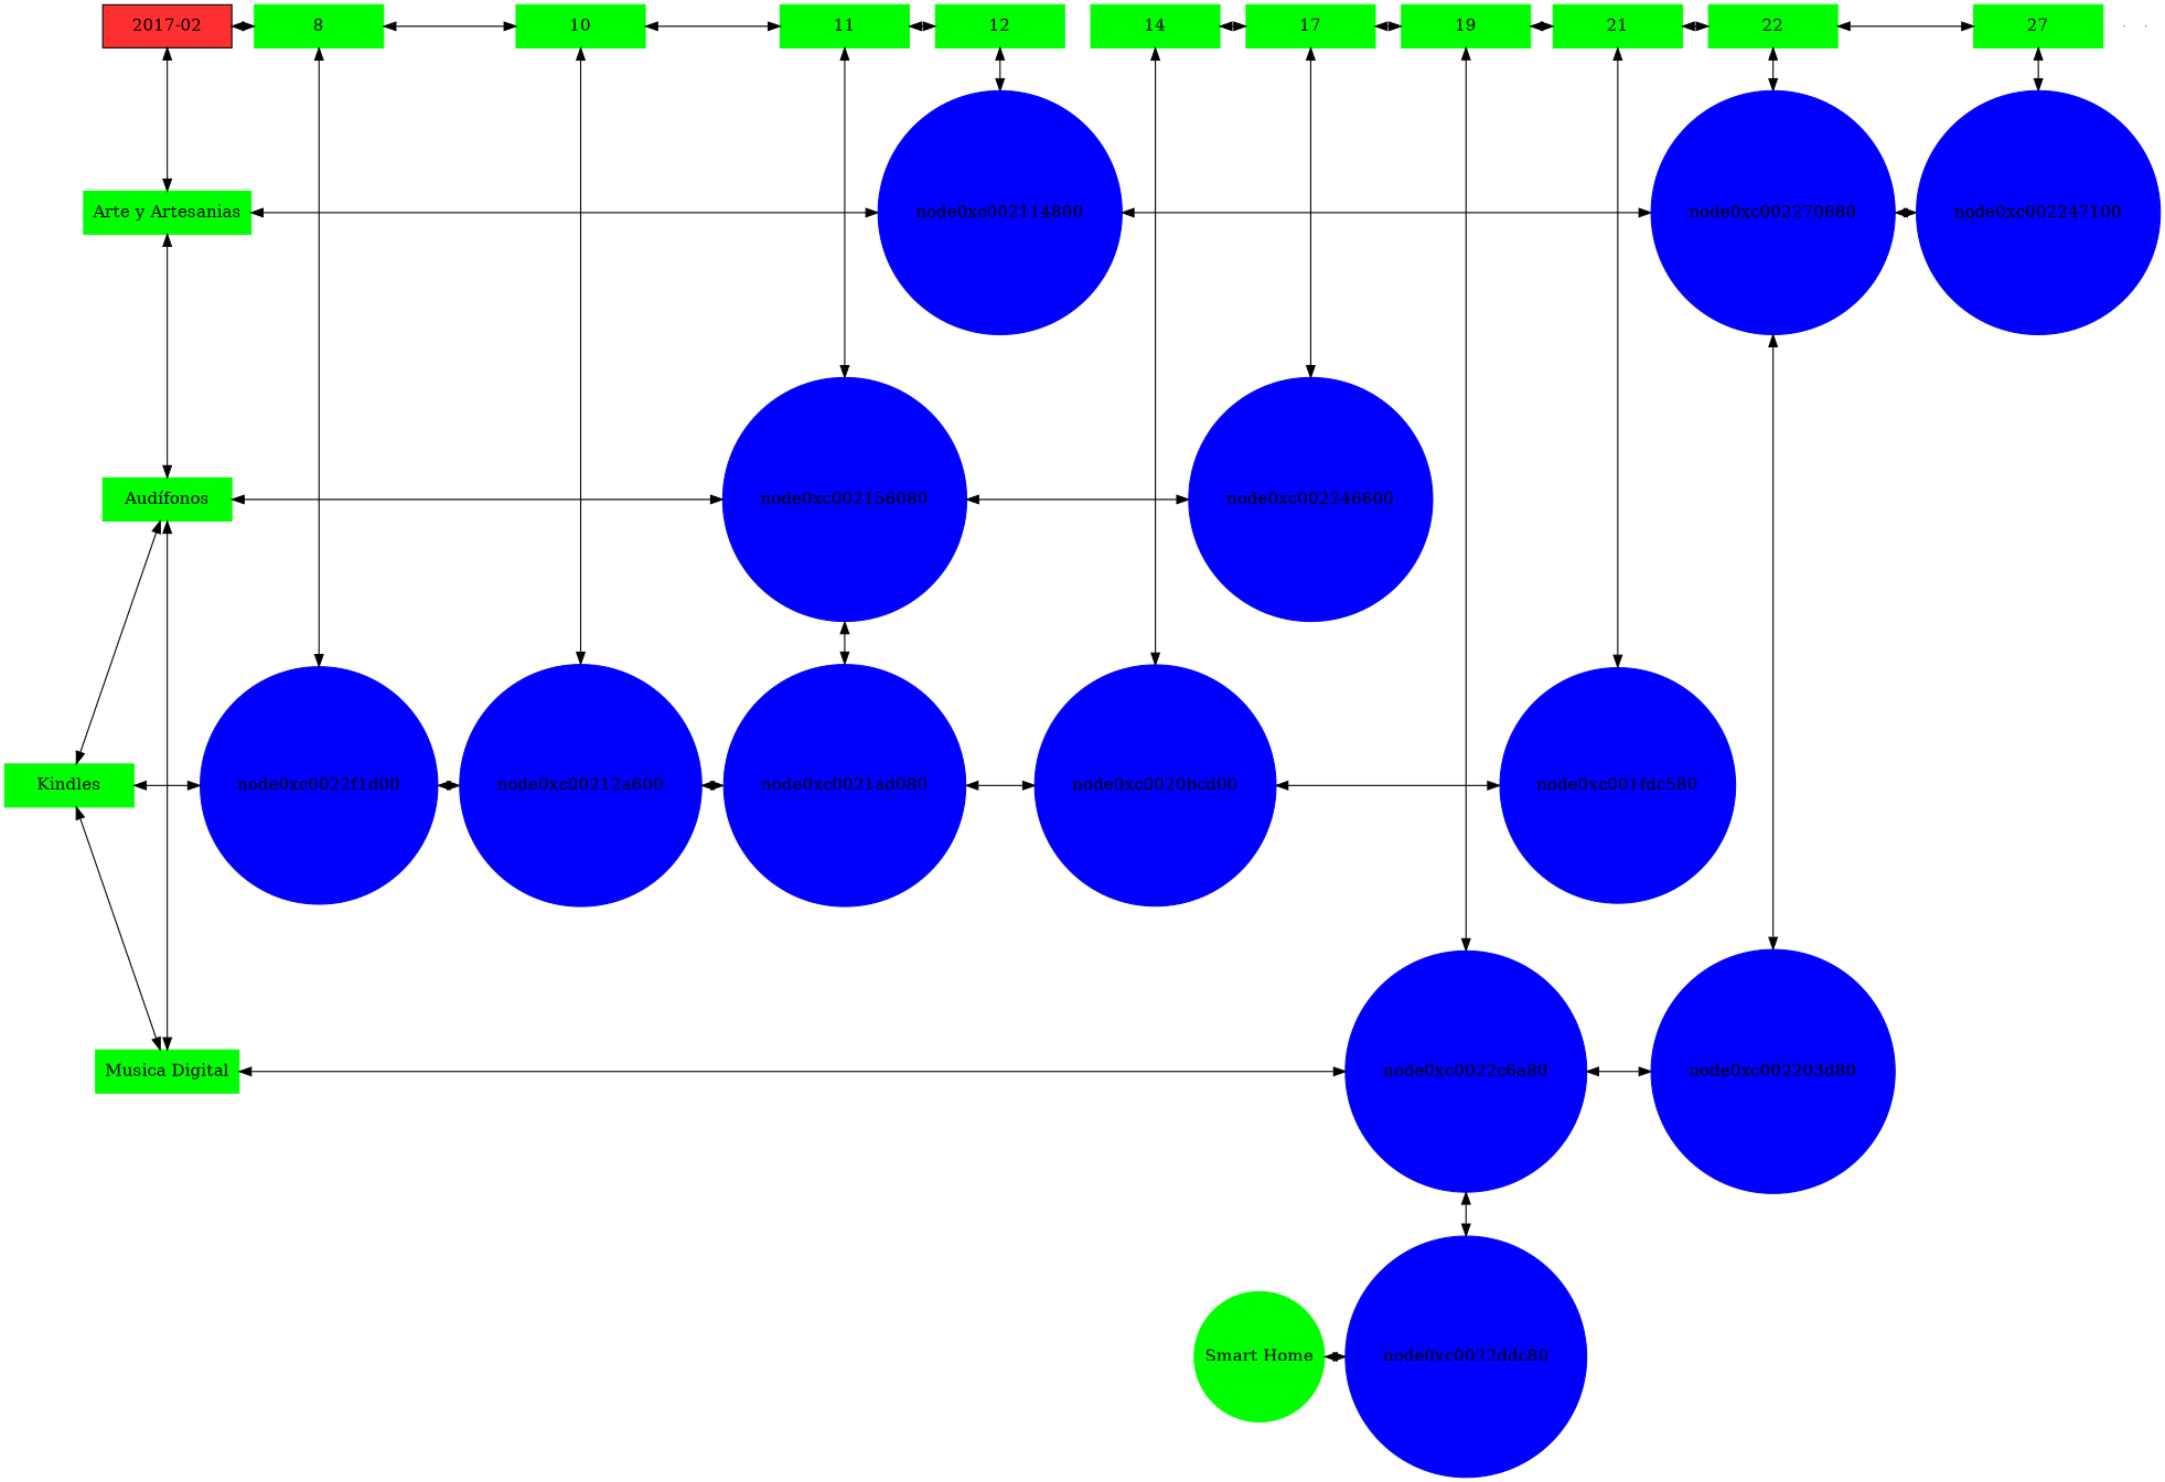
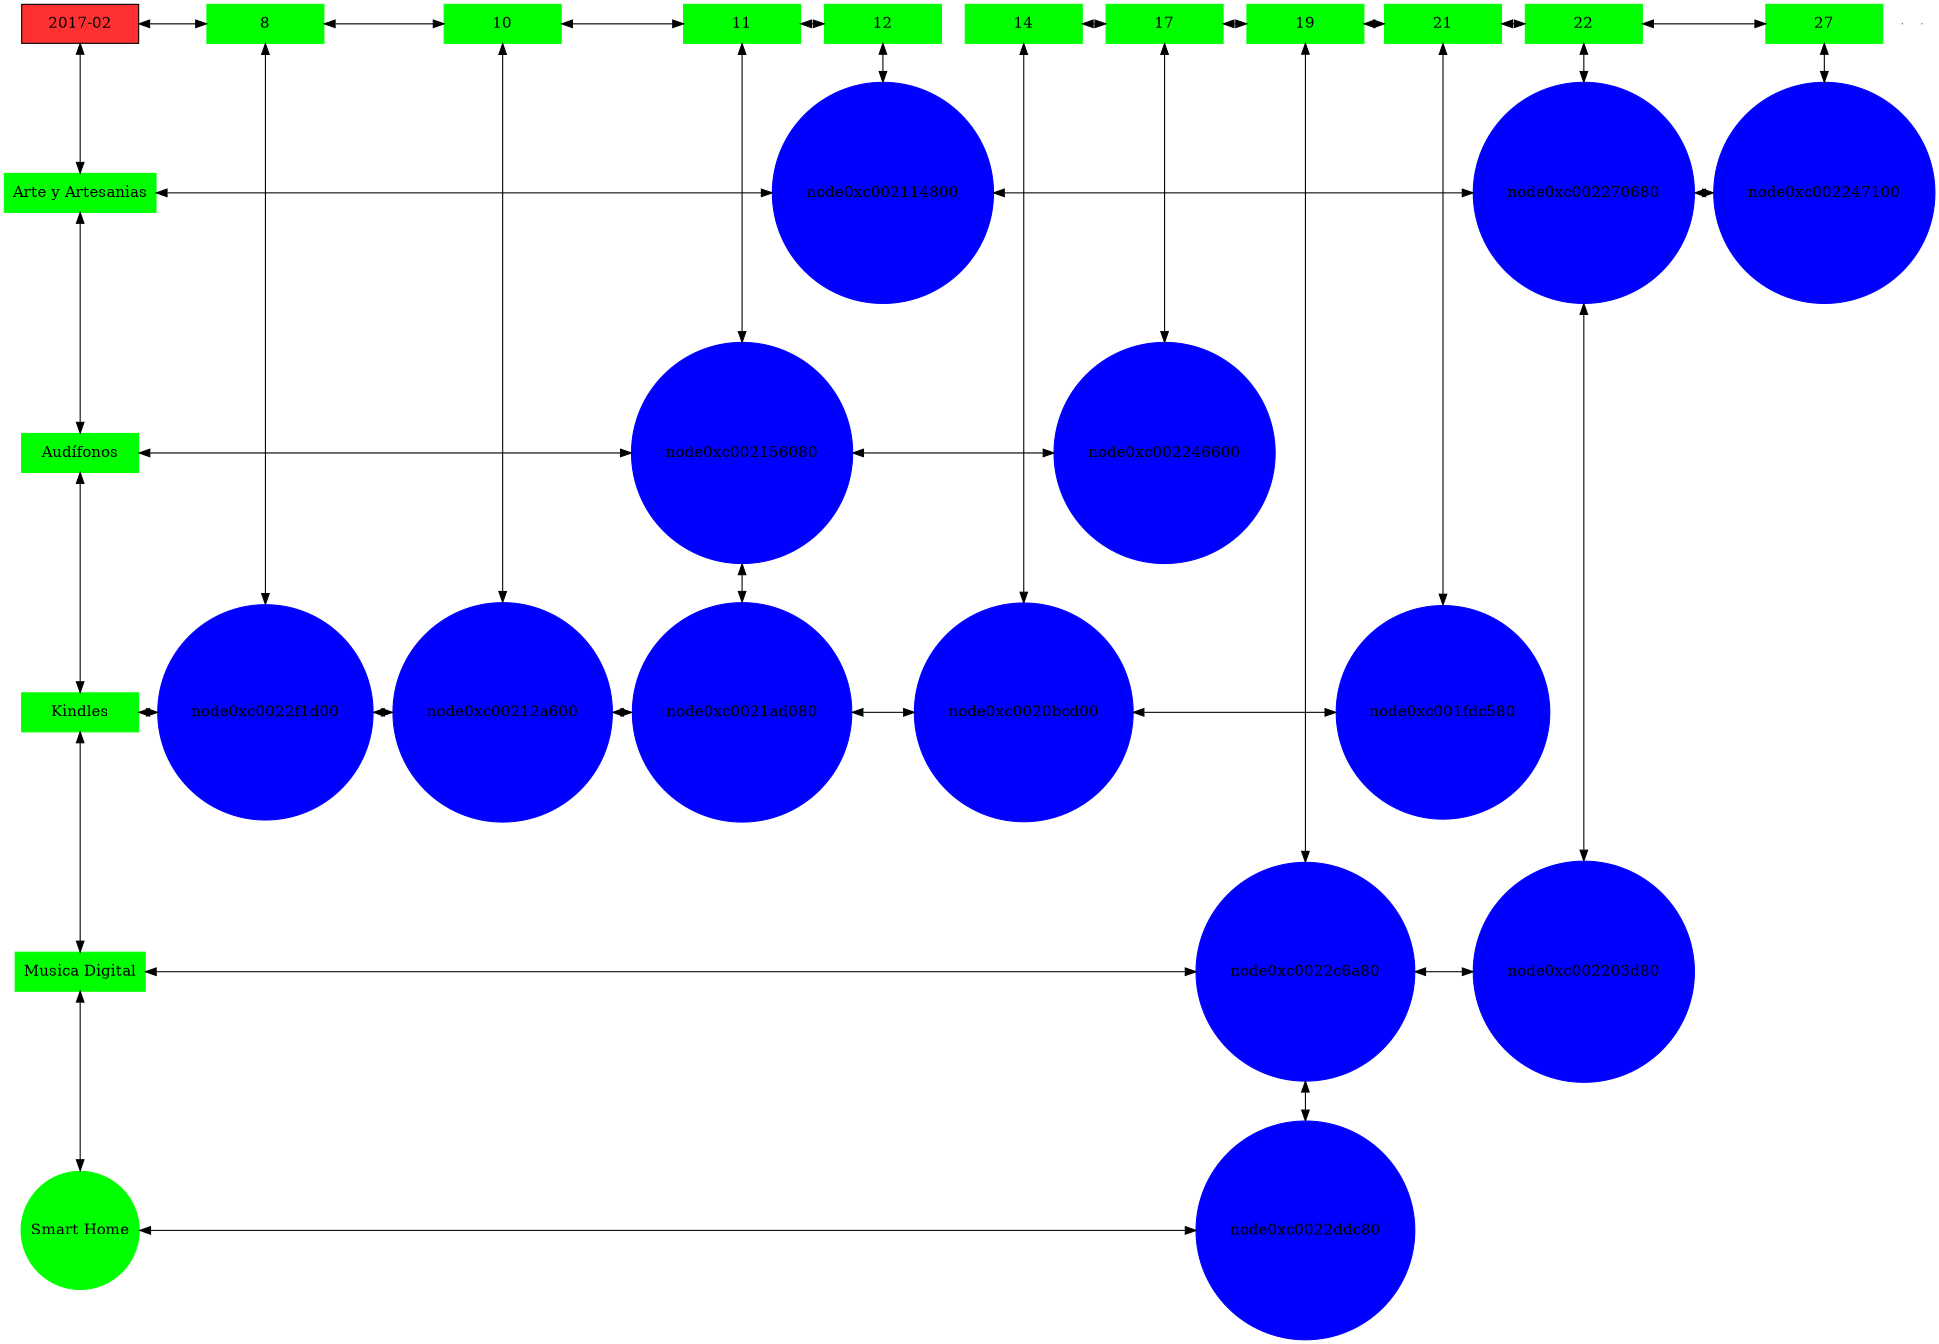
  digraph {
    node [group=1 shape=box style=filled color=green]
    edge [dir=both]
    n1 [fillcolor=firebrick1 label="2017-02" width=1.5 color=""]
    n2 [group=8 label=8 width=1.5]
    n3 [group=10 label=10 width=1.5]
    n4 [group=11 label=11 width=1.5]
    n5 [group=12 label=12 width=1.5]
    n6 [group=14 label=14 width=1.5]
    n7 [group=17 label=17 width=1.5]
    n8 [group=19 label=19 width=1.5]
    n9 [group=21 label=21 width=1.5]
    n10 [group=22 label=22 width=1.5]
    n11 [group=27 label=27 width=1.5]
    n12 [label="Arte y Artesanias" width=1.5]
    node0xc002114800 [color=blue group=12 shape=circle width=0.5]
    node0xc002270680 [color=blue group=22 shape=circle width=0.5]
    node0xc002247100 [color=blue group=27 shape=circle width=0.5]
    n16 [label="Audífonos" width=1.5]
    node0xc002156080 [color=blue group=11 shape=circle width=0.5]
    node0xc0020bcd00 [color=blue group=14 shape=circle width=0.5]
    node0xc001fdc580 [color=blue group=21 shape=circle width=0.5]
    node0xc002246600 [color=blue group=17 shape=circle width=0.5]
    n21 [label=Kindles width=1.5]
    node0xc0022f1d00 [color=blue group=8 shape=circle width=0.5]
    node0xc00212a600 [color=blue group=10 shape=circle width=0.5]
    node0xc0021ad080 [color=blue group=11 shape=circle width=0.5]
    n25 [label="Musica Digital" width=1.5]
    node0xc0022c6a80 [color=blue group=19 shape=circle width=0.5]
    node0xc002203d80 [color=blue group=22 shape=circle width=0.5]
    n28 [label="Smart Home" shape=circle width=1.5]
    node0xc0022ddc80 [color=blue group=19 shape=circle width=0.5]
    e0 [shape=point width=0 group="" style="" color=""]
    e1 [shape=point width=0 group="" style="" color=""]
    subgraph sub_1 {
      rank=same
      n1
      n2
    }
    subgraph sub_2 {
      rank=same
      n2
      n3
    }
    subgraph sub_3 {
      rank=same
      n3
      n4
    }
    subgraph sub_4 {
      rank=same
      n4
      n5
    }
    subgraph sub_5 {
      rank=same
      n5
      n6
    }
    subgraph sub_6 {
      rank=same
      n6
      n7
    }
    subgraph sub_7 {
      rank=same
      n7
      n8
    }
    subgraph sub_8 {
      rank=same
      n8
      n9
    }
    subgraph sub_9 {
      rank=same
      n9
      n10
    }
    subgraph sub_10 {
      rank=same
      n10
      n11
    }
    subgraph sub_11 {
      rank=same
      n12
      node0xc002114800
    }
    subgraph sub_12 {
      rank=same
      node0xc002114800
      node0xc002270680
    }
    subgraph sub_13 {
      rank=same
      node0xc002270680
      node0xc002247100
    }
    subgraph sub_14 {
      rank=same
      n16
      node0xc002156080
    }
    subgraph sub_15 {
      rank=same
      node0xc0020bcd00
      node0xc001fdc580
    }
    subgraph sub_16 {
      rank=same
      node0xc002156080
      node0xc002246600
    }
    subgraph sub_17 {
      rank=same
      n21
      node0xc0022f1d00
    }
    subgraph sub_18 {
      rank=same
      node0xc0022f1d00
      node0xc00212a600
    }
    subgraph sub_19 {
      rank=same
      node0xc00212a600
      node0xc0021ad080
    }
    subgraph sub_20 {
      rank=same
      node0xc0020bcd00
      node0xc0021ad080
    }
    subgraph sub_21 {
      rank=same
      n25
      node0xc0022c6a80
    }
    subgraph sub_22 {
      rank=same
      node0xc0022c6a80
      node0xc002203d80
    }
    subgraph sub_23 {
      rank=same
      n28
      node0xc0022ddc80
    }
    n1 -> n2
    n1 -> n12
    n2 -> n3
    n2 -> node0xc0022f1d00
    n3 -> n4
    n3 -> node0xc00212a600
    n4 -> n5
    n4 -> node0xc002156080
    n5 -> node0xc002114800
    n6 -> n7
    n6 -> node0xc0020bcd00
    n7 -> n8
    n7 -> node0xc002246600
    n8 -> n9
    n8 -> node0xc0022c6a80
    n9 -> n10
    n9 -> node0xc001fdc580
    n10 -> n11
    n10 -> node0xc002270680
    n11 -> node0xc002247100
    n12 -> node0xc002114800
    n12 -> n16
    node0xc002114800 -> node0xc002270680
    node0xc002270680 -> node0xc002247100
    node0xc002270680 -> node0xc002203d80
    n16 -> node0xc002156080
    n16 -> n21
    node0xc002156080 -> node0xc002246600
    node0xc002156080 -> node0xc0021ad080
    node0xc0020bcd00 -> node0xc001fdc580
    n21 -> node0xc0022f1d00
    n21 -> n25
    node0xc0022f1d00 -> node0xc00212a600
    node0xc00212a600 -> node0xc0021ad080
    node0xc0021ad080 -> node0xc0020bcd00
    n25 -> node0xc0022c6a80
-   n25 -> n16
+   n25 -> n28
    node0xc0022c6a80 -> node0xc002203d80
    node0xc0022c6a80 -> node0xc0022ddc80
    n28 -> node0xc0022ddc80
  }
